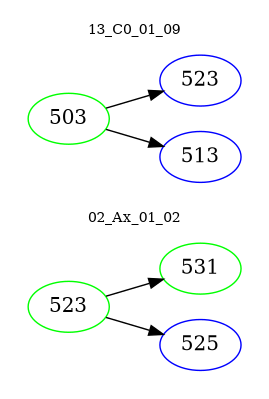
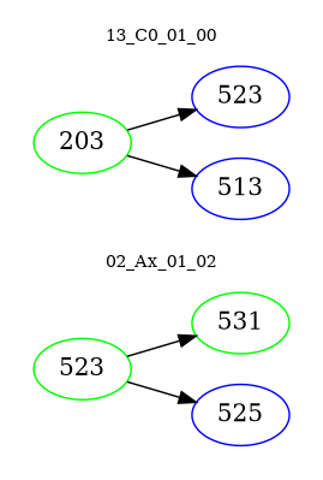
  digraph {
    rankdir=LR
    node [color=green]
    edge [color=black]
    n1 [label=523]
    n2 [color=blue label=525]
    n3 [label=531]
-   n4 [label=503]
+   n4 [label=203]
    n5 [color=blue label=513]
    n6 [color=blue label=523]
    subgraph cluster_1 {
      color=white
      fontsize=10
      label="02_Ax_01_02"
      n1
      n2
      n3
    }
    subgraph cluster_2 {
      color=white
      fontsize=10
-     label="13_C0_01_09"
+     label="13_C0_01_00"
      n4
      n5
      n6
    }
    n1 -> n2
    n1 -> n3
    n4 -> n5
    n4 -> n6
  }
